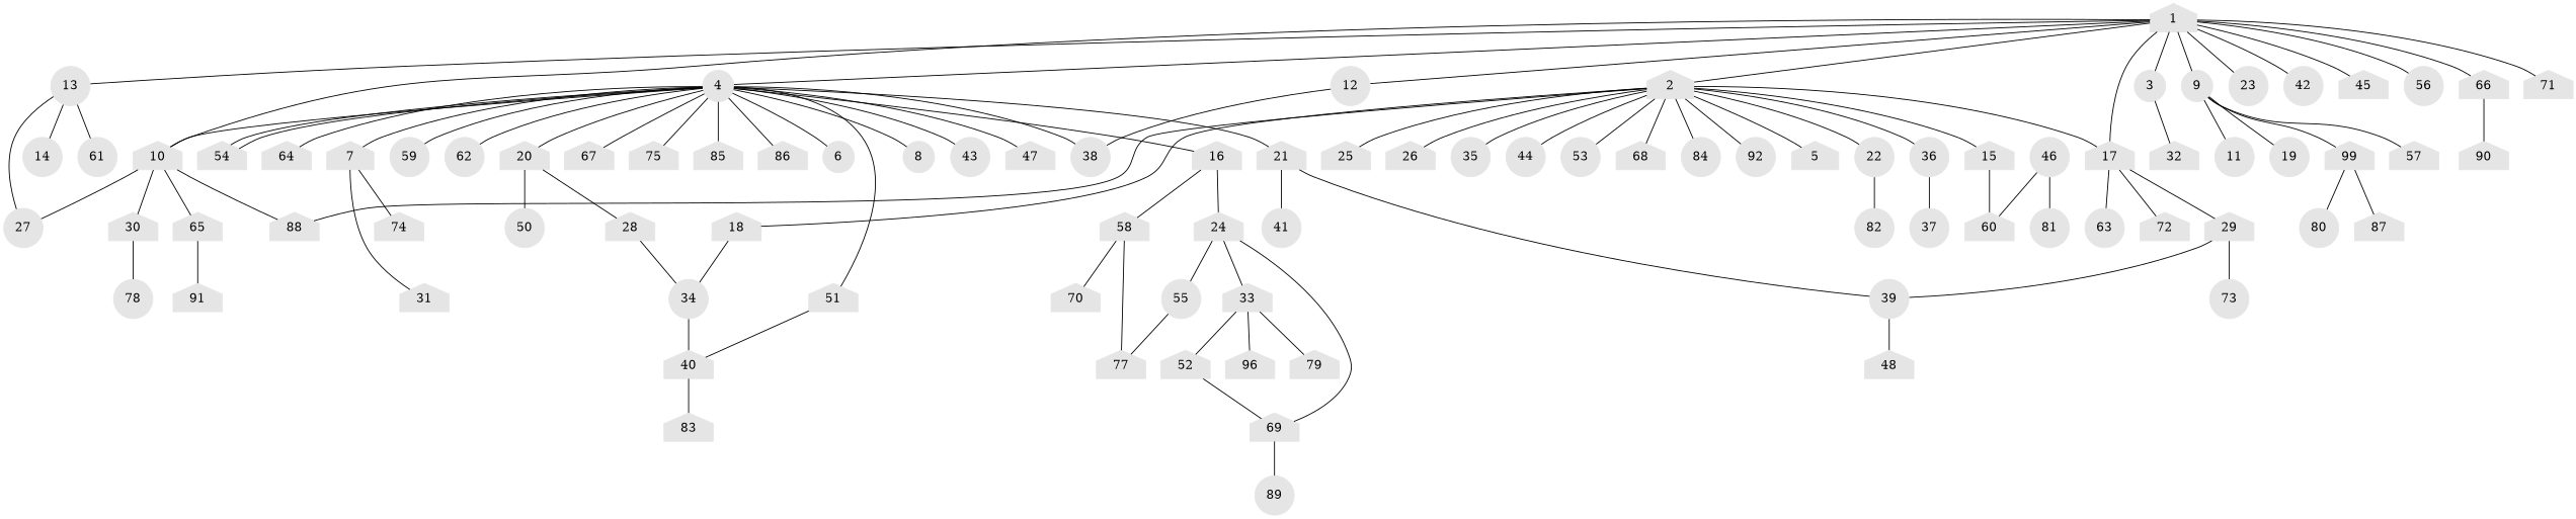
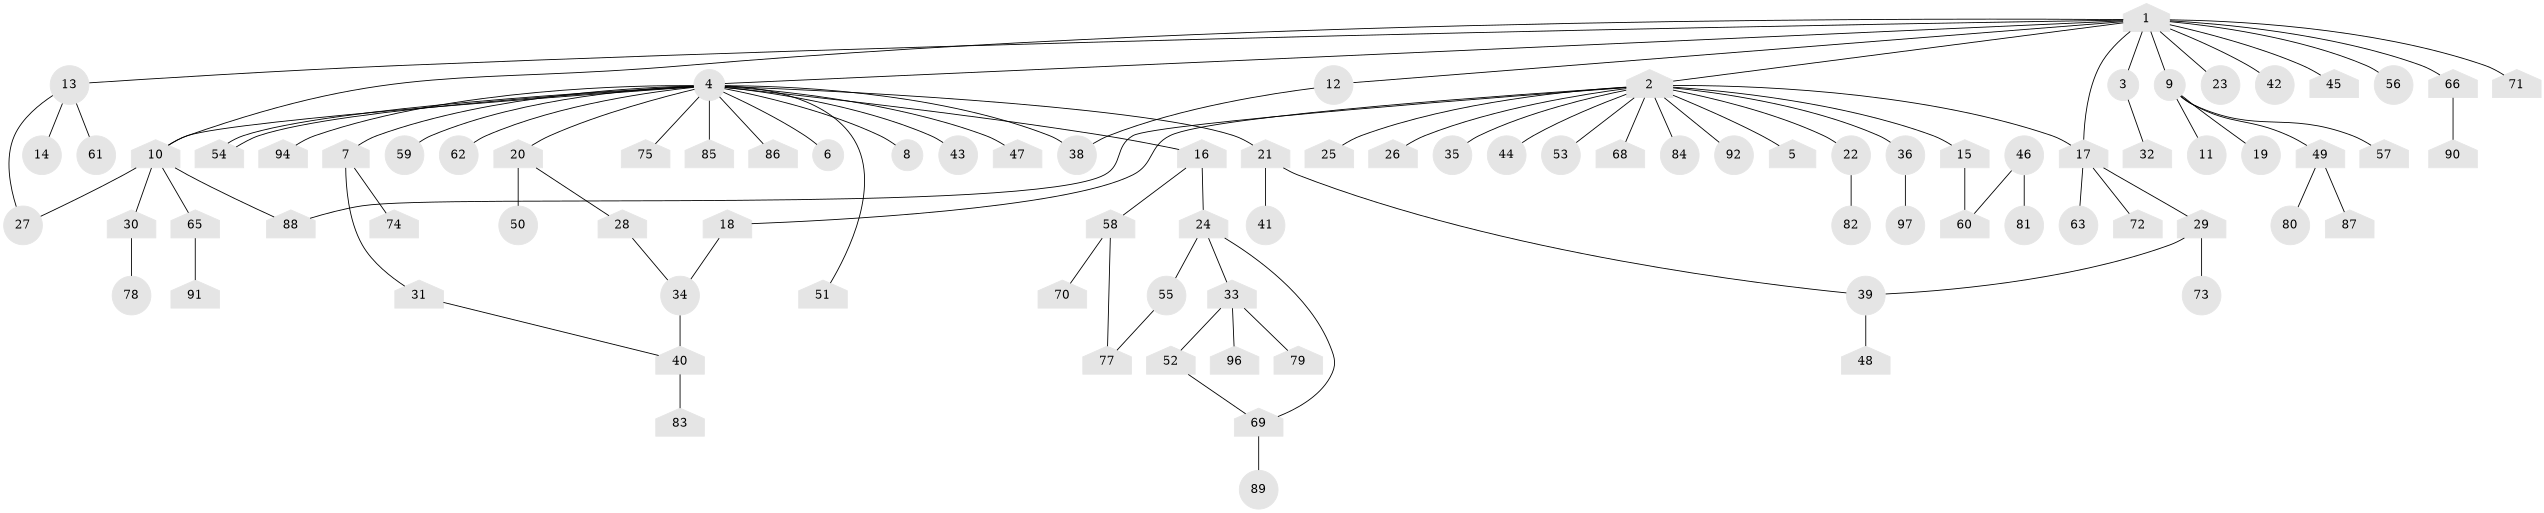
  graph {
    node [color=gray90 shape=house style=filled]
    1
    2
    3 [shape=circle]
    4 [shape=circle]
    9 [shape=circle]
    10
    12 [shape=circle]
    13 [shape=circle]
    17
    23 [shape=circle]
    42 [shape=circle]
    45
    56 [shape=circle]
    66
    71
    5
    15
    18
    22 [shape=circle]
    25
    26
    35 [shape=circle]
    36 [shape=circle]
    44 [shape=circle]
    53 [shape=circle]
    68
    84 [shape=circle]
    88
    92 [shape=circle]
    32
    6 [shape=circle]
    7
    8 [shape=circle]
    16
    20
    21
    38 [shape=circle]
    43 [shape=circle]
    47
    51
    54
    59 [shape=circle]
    62 [shape=circle]
-   64
-   67
+   64 [label=94]
    75
    85
    86
    11 [shape=circle]
    19 [shape=circle]
-   49 [label=99]
+   49
    57
    27 [shape=circle]
    30
    65
    14 [shape=circle]
    61 [shape=circle]
    29
    63 [shape=circle]
    72
    90
    60
    34 [shape=circle]
    82 [shape=circle]
-   37 [shape=circle]
+   37 [shape=circle label=97]
    31
    74
    24
    58
    28
    50 [shape=circle]
    39 [shape=circle]
    41 [shape=circle]
    40
    80 [shape=circle]
    87
    78 [shape=circle]
    91
    46 [shape=circle]
    81 [shape=circle]
    33
    55 [shape=circle]
    69
    77
    70
    73 [shape=circle]
    48
    52
    n89 [label=96]
    79
    89 [shape=circle]
    83
    1 -- 2
    1 -- 3
    1 -- 4
    1 -- 9
    1 -- 10
    1 -- 12
    1 -- 13
    1 -- 17
    1 -- 23
    1 -- 42
    1 -- 45
    1 -- 56
    1 -- 66
    1 -- 71
    2 -- 17
    2 -- 5
    2 -- 15
    2 -- 18
    2 -- 22
    2 -- 25
    2 -- 26
    2 -- 35
    2 -- 36
    2 -- 44
    2 -- 53
    2 -- 68
    2 -- 84
    2 -- 88
    2 -- 92
    3 -- 32
    4 -- 10
    4 -- 6
    4 -- 7
    4 -- 8
    4 -- 16
    4 -- 20
    4 -- 21
    4 -- 38
    4 -- 43
    4 -- 47
    4 -- 51
    4 -- 54
    4 -- 54
    4 -- 59
    4 -- 62
    4 -- 64
-   4 -- 67
    4 -- 75
    4 -- 85
    4 -- 86
    9 -- 11
    9 -- 19
    9 -- 49
    9 -- 57
    10 -- 88
    10 -- 27
    10 -- 30
    10 -- 65
    12 -- 38
    13 -- 27
    13 -- 14
    13 -- 61
    17 -- 29
    17 -- 63
    17 -- 72
    66 -- 90
    15 -- 60
    18 -- 34
    22 -- 82
    36 -- 37
    7 -- 31
    7 -- 74
    16 -- 24
    16 -- 58
    20 -- 28
    20 -- 50
    21 -- 39
    21 -- 41
    49 -- 80
    49 -- 87
    30 -- 78
    65 -- 91
    29 -- 39
    29 -- 73
    34 -- 40
-   51 -- 40
+   31 -- 40
    24 -- 33
    24 -- 55
    24 -- 69
    58 -- 77
    58 -- 70
    28 -- 34
    39 -- 48
    40 -- 83
    46 -- 60
    46 -- 81
    33 -- 52
    33 -- n89
    33 -- 79
    55 -- 77
    69 -- 89
    52 -- 69
  }
